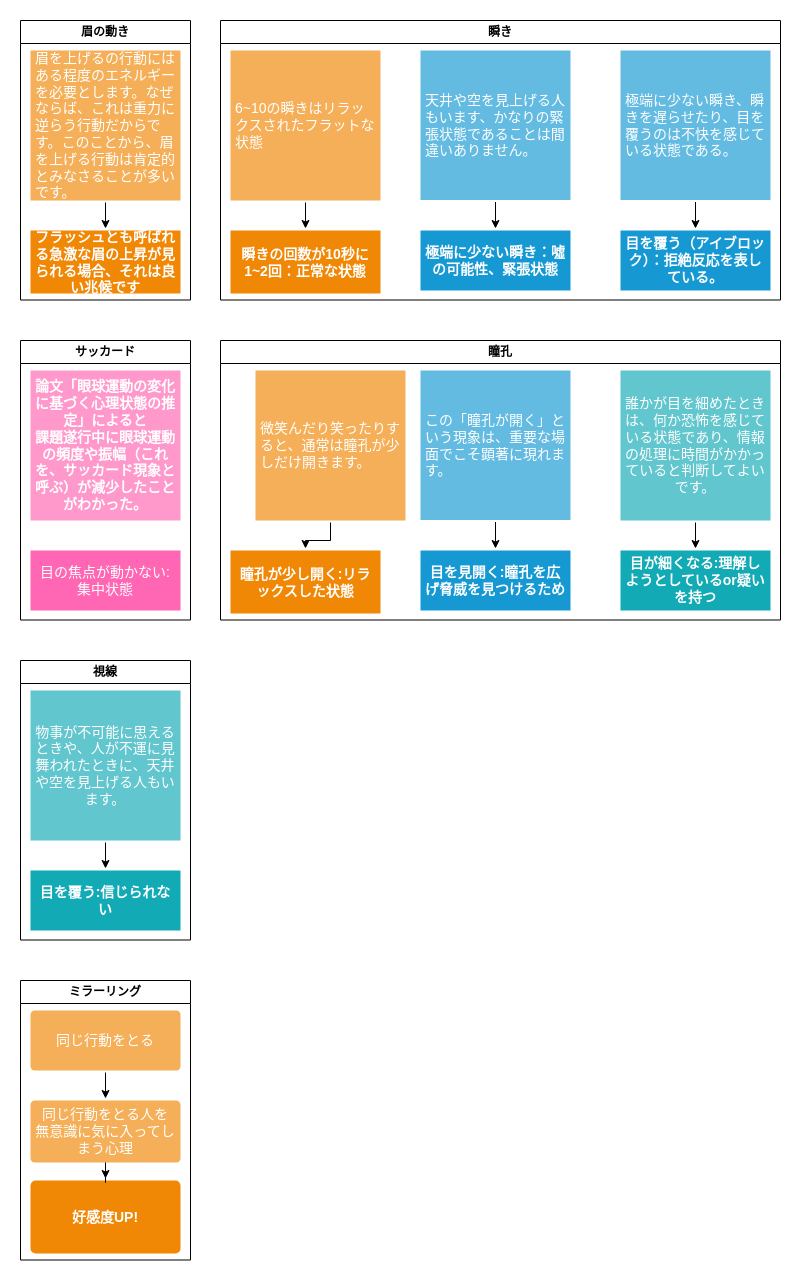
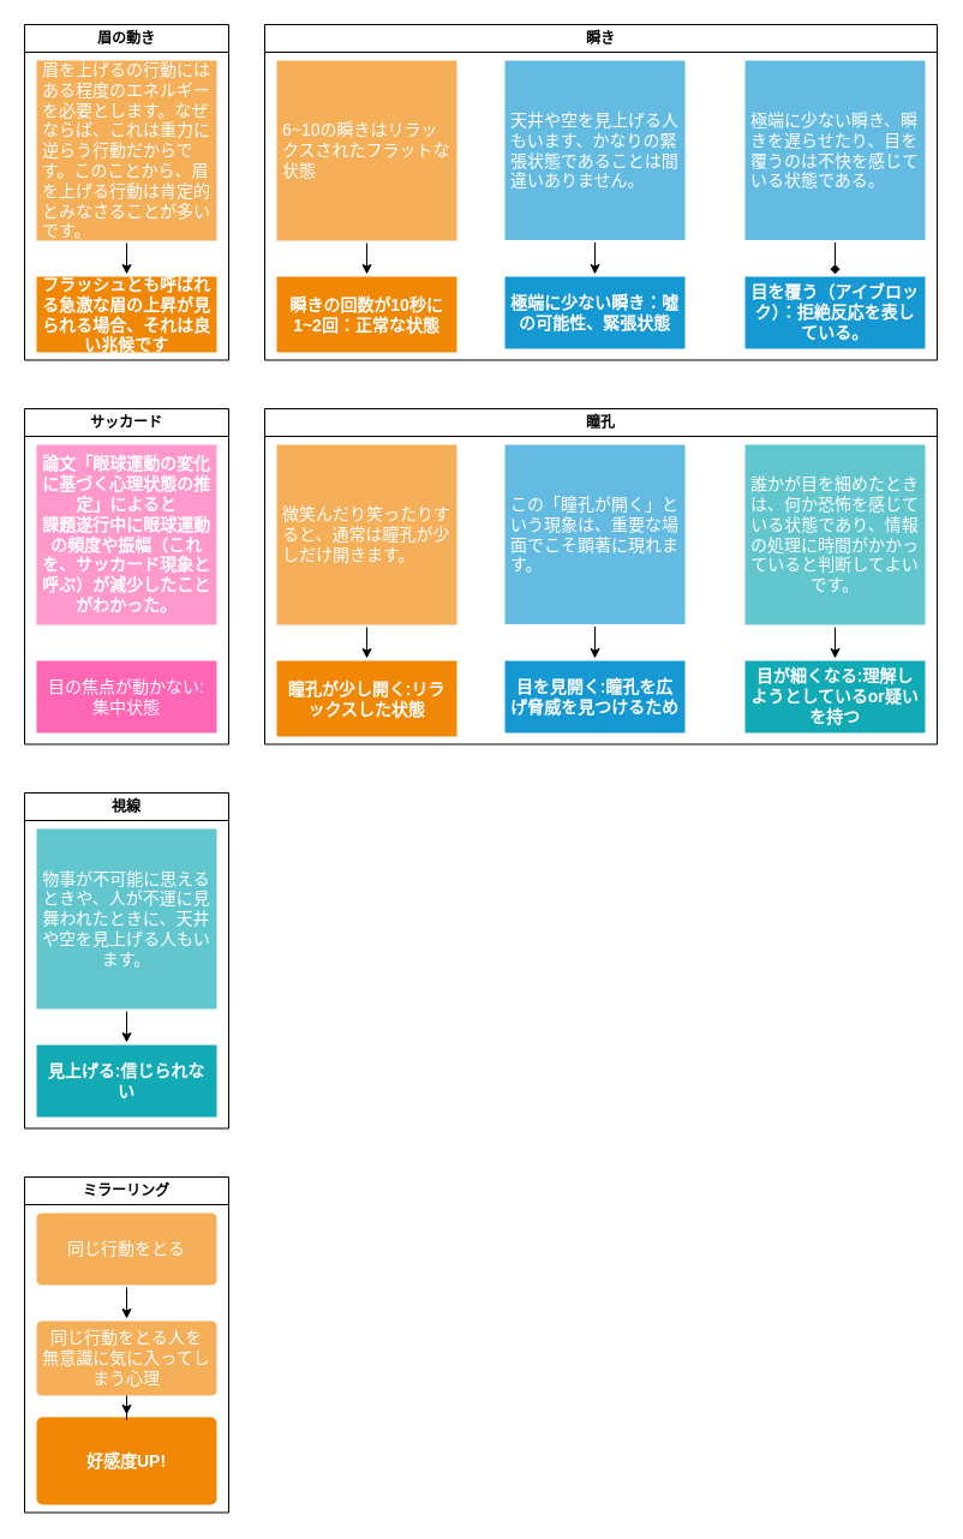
  <mxCell id="0" />
  <mxCell id="1" parent="0" />
  <mxCell id="2" value="瞬き" style="swimlane;whiteSpace=wrap;html=1;startSize=23;" parent="1" vertex="1"><mxGeometry x="220" y="20" width="560" height="279.5" as="geometry" /></mxCell>
  <mxCell id="3" value="瞬きの回数が10秒に1~2回：正常な状態&lt;div&gt;&lt;/div&gt;" style="rounded=1;whiteSpace=wrap;html=1;shadow=0;labelBackgroundColor=none;strokeColor=none;strokeWidth=3;fillColor=#F08705;fontFamily=Helvetica;fontSize=14;fontColor=#FFFFFF;align=center;spacing=5;fontStyle=1;arcSize=0;perimeterSpacing=2;" parent="2" vertex="1"><mxGeometry x="10" y="210" width="150" height="63" as="geometry" /></mxCell>
  <mxCell id="4" style="edgeStyle=orthogonalEdgeStyle;rounded=0;orthogonalLoop=1;jettySize=auto;html=1;" parent="2" source="5" target="3" edge="1"><mxGeometry relative="1" as="geometry" /></mxCell>
  <mxCell id="5" value="6~10の瞬きはリラックスされたフラットな状態" style="rounded=1;whiteSpace=wrap;html=1;shadow=0;labelBackgroundColor=none;strokeColor=none;strokeWidth=3;fillColor=#f5af58;fontFamily=Helvetica;fontSize=14;fontColor=#FFFFFF;align=left;spacing=5;arcSize=0;perimeterSpacing=2;" parent="2" vertex="1"><mxGeometry x="10" y="30" width="150" height="150" as="geometry" /></mxCell>
  <mxCell id="6" value="極端に少ない瞬き：噓の可能性、緊張状態" style="rounded=1;whiteSpace=wrap;html=1;shadow=0;labelBackgroundColor=none;strokeColor=none;strokeWidth=3;fillColor=#1699d3;fontFamily=Helvetica;fontSize=14;fontColor=#FFFFFF;align=center;spacing=5;fontStyle=1;arcSize=0;perimeterSpacing=2;" parent="2" vertex="1"><mxGeometry x="200" y="210" width="150" height="60" as="geometry" /></mxCell>
  <mxCell id="7" style="edgeStyle=orthogonalEdgeStyle;rounded=0;orthogonalLoop=1;jettySize=auto;html=1;entryX=0.5;entryY=0;entryDx=0;entryDy=0;" parent="2" source="8" target="6" edge="1"><mxGeometry relative="1" as="geometry" /></mxCell>
  <mxCell id="8" value="天井や空を見上げる人もいます、かなりの緊張状態であることは間違いありません。" style="rounded=1;whiteSpace=wrap;html=1;shadow=0;labelBackgroundColor=none;strokeColor=none;strokeWidth=3;fillColor=#64bbe2;fontFamily=Helvetica;fontSize=14;fontColor=#FFFFFF;align=left;spacing=5;arcSize=0;perimeterSpacing=2;" parent="2" vertex="1"><mxGeometry x="200" y="30" width="150" height="149.5" as="geometry" /></mxCell>
  <mxCell id="9" value="目を覆う（アイブロック）：拒絶反応を表している。" style="rounded=1;whiteSpace=wrap;html=1;shadow=0;labelBackgroundColor=none;strokeColor=none;strokeWidth=3;fillColor=#1699d3;fontFamily=Helvetica;fontSize=14;fontColor=#FFFFFF;align=center;spacing=5;fontStyle=1;arcSize=0;perimeterSpacing=2;" parent="2" vertex="1"><mxGeometry x="400" y="210" width="150" height="60" as="geometry" /></mxCell>
- <mxCell id="10" style="edgeStyle=orthogonalEdgeStyle;rounded=0;orthogonalLoop=1;jettySize=auto;html=1;entryX=0.5;entryY=0;entryDx=0;entryDy=0;" parent="2" source="11" target="9" edge="1"><mxGeometry relative="1" as="geometry" /></mxCell>
+ <mxCell id="10" style="edgeStyle=orthogonalEdgeStyle;rounded=0;orthogonalLoop=1;jettySize=auto;html=1;entryX=0.5;entryY=0;entryDx=0;entryDy=0;endArrow=diamond;" parent="2" source="11" target="9" edge="1"><mxGeometry relative="1" as="geometry" /></mxCell>
  <mxCell id="11" value="極端に少ない瞬き、瞬きを遅らせたり、目を覆うのは不快を感じている状態である。" style="rounded=1;whiteSpace=wrap;html=1;shadow=0;labelBackgroundColor=none;strokeColor=none;strokeWidth=3;fillColor=#64bbe2;fontFamily=Helvetica;fontSize=14;fontColor=#FFFFFF;align=left;spacing=5;arcSize=0;perimeterSpacing=2;" parent="2" vertex="1"><mxGeometry x="400" y="30" width="150" height="149.5" as="geometry" /></mxCell>
  <mxCell id="12" value="眉の動き" style="swimlane;whiteSpace=wrap;html=1;startSize=23;" parent="1" vertex="1"><mxGeometry x="20" y="20" width="170" height="279.5" as="geometry" /></mxCell>
  <mxCell id="13" value="フラッシュとも呼ばれる急激な眉の上昇が見られる場合、それは良い兆候です&lt;div&gt;&lt;/div&gt;" style="rounded=1;whiteSpace=wrap;html=1;shadow=0;labelBackgroundColor=none;strokeColor=none;strokeWidth=3;fillColor=#F08705;fontFamily=Helvetica;fontSize=14;fontColor=#FFFFFF;align=center;spacing=5;fontStyle=1;arcSize=0;perimeterSpacing=2;" parent="12" vertex="1"><mxGeometry x="10" y="210" width="150" height="63" as="geometry" /></mxCell>
  <mxCell id="14" style="edgeStyle=orthogonalEdgeStyle;rounded=0;orthogonalLoop=1;jettySize=auto;html=1;" parent="12" source="15" target="13" edge="1"><mxGeometry relative="1" as="geometry" /></mxCell>
  <mxCell id="15" value="&lt;div&gt;眉を上げるの行動にはある程度のエネルギーを必要とします。なぜならば、これは重力に逆らう行動だからです。このことから、眉を上げる&lt;span style=&quot;background-color: initial;&quot;&gt;行動は肯定的とみなさることが多いです。&lt;/span&gt;&lt;/div&gt;" style="rounded=1;whiteSpace=wrap;html=1;shadow=0;labelBackgroundColor=none;strokeColor=none;strokeWidth=3;fillColor=#f5af58;fontFamily=Helvetica;fontSize=14;fontColor=#FFFFFF;align=left;spacing=5;arcSize=0;perimeterSpacing=2;" parent="12" vertex="1"><mxGeometry x="10" y="30" width="150" height="150" as="geometry" /></mxCell>
  <mxCell id="16" value="瞳孔" style="swimlane;whiteSpace=wrap;html=1;startSize=23;" parent="1" vertex="1"><mxGeometry x="220" y="340" width="560" height="279.5" as="geometry" /></mxCell>
  <mxCell id="17" value="瞳孔が少し開く:リラックスした状態&lt;div&gt;&lt;/div&gt;" style="rounded=1;whiteSpace=wrap;html=1;shadow=0;labelBackgroundColor=none;strokeColor=none;strokeWidth=3;fillColor=#F08705;fontFamily=Helvetica;fontSize=14;fontColor=#FFFFFF;align=center;spacing=5;fontStyle=1;arcSize=0;perimeterSpacing=2;" parent="16" vertex="1"><mxGeometry x="10" y="210" width="150" height="63" as="geometry" /></mxCell>
  <mxCell id="18" style="edgeStyle=orthogonalEdgeStyle;rounded=0;orthogonalLoop=1;jettySize=auto;html=1;" parent="16" source="19" target="17" edge="1"><mxGeometry relative="1" as="geometry" /></mxCell>
- <mxCell id="19" value="微笑んだり笑ったりすると、通常は瞳孔が少しだけ開きます。" style="rounded=1;whiteSpace=wrap;html=1;shadow=0;labelBackgroundColor=none;strokeColor=none;strokeWidth=3;fillColor=#f5af58;fontFamily=Helvetica;fontSize=14;fontColor=#FFFFFF;align=left;spacing=5;arcSize=0;perimeterSpacing=2;" parent="16" vertex="1"><mxGeometry x="35" y="30" width="150" height="150" as="geometry" /></mxCell>
+ <mxCell id="19" value="微笑んだり笑ったりすると、通常は瞳孔が少しだけ開きます。" style="rounded=1;whiteSpace=wrap;html=1;shadow=0;labelBackgroundColor=none;strokeColor=none;strokeWidth=3;fillColor=#f5af58;fontFamily=Helvetica;fontSize=14;fontColor=#FFFFFF;align=left;spacing=5;arcSize=0;perimeterSpacing=2;" parent="16" vertex="1"><mxGeometry x="10" y="30" width="150" height="150" as="geometry" /></mxCell>
  <mxCell id="20" value="目を見開く:瞳孔を広げ脅威を見つけるため" style="rounded=1;whiteSpace=wrap;html=1;shadow=0;labelBackgroundColor=none;strokeColor=none;strokeWidth=3;fillColor=#1699d3;fontFamily=Helvetica;fontSize=14;fontColor=#FFFFFF;align=center;spacing=5;fontStyle=1;arcSize=0;perimeterSpacing=2;" parent="16" vertex="1"><mxGeometry x="200" y="210" width="150" height="60" as="geometry" /></mxCell>
  <mxCell id="21" style="edgeStyle=orthogonalEdgeStyle;rounded=0;orthogonalLoop=1;jettySize=auto;html=1;entryX=0.5;entryY=0;entryDx=0;entryDy=0;" parent="16" source="22" target="20" edge="1"><mxGeometry relative="1" as="geometry" /></mxCell>
  <mxCell id="22" value="この「瞳孔が開く」という現象は、重要な場面でこそ顕著に現れます。" style="rounded=1;whiteSpace=wrap;html=1;shadow=0;labelBackgroundColor=none;strokeColor=none;strokeWidth=3;fillColor=#64bbe2;fontFamily=Helvetica;fontSize=14;fontColor=#FFFFFF;align=left;spacing=5;arcSize=0;perimeterSpacing=2;" parent="16" vertex="1"><mxGeometry x="200" y="30" width="150" height="149.5" as="geometry" /></mxCell>
  <mxCell id="23" style="edgeStyle=orthogonalEdgeStyle;rounded=0;orthogonalLoop=1;jettySize=auto;html=1;" parent="16" source="24" target="25" edge="1"><mxGeometry relative="1" as="geometry" /></mxCell>
  <mxCell id="24" value="誰かが目を細めたときは、何か恐怖を感じている状態であり、情報の処理に時間がかかっていると判断してよいです。" style="rounded=1;whiteSpace=wrap;html=1;shadow=0;labelBackgroundColor=none;strokeColor=none;strokeWidth=3;fillColor=#61c6ce;fontFamily=Helvetica;fontSize=14;fontColor=#FFFFFF;align=center;spacing=5;fontStyle=0;arcSize=0;perimeterSpacing=2;" parent="16" vertex="1"><mxGeometry x="400" y="30" width="150" height="150" as="geometry" /></mxCell>
  <mxCell id="25" value="目が細くなる:理解しようとしているor疑いを持つ" style="rounded=1;whiteSpace=wrap;html=1;shadow=0;labelBackgroundColor=none;strokeColor=none;strokeWidth=3;fillColor=#12aab5;fontFamily=Helvetica;fontSize=14;fontColor=#FFFFFF;align=center;spacing=5;fontStyle=1;arcSize=0;perimeterSpacing=2;" parent="16" vertex="1"><mxGeometry x="400" y="210" width="150" height="60" as="geometry" /></mxCell>
  <mxCell id="26" value="サッカード" style="swimlane;whiteSpace=wrap;html=1;startSize=23;" parent="1" vertex="1"><mxGeometry x="20" y="340" width="170" height="279.5" as="geometry" /></mxCell>
  <mxCell id="27" value="目の焦点が動かない:集中状態" style="rounded=1;whiteSpace=wrap;html=1;shadow=0;labelBackgroundColor=none;strokeColor=none;strokeWidth=3;fillColor=#FF66B3;fontFamily=Helvetica;fontSize=14;fontColor=#FFFFFF;align=center;spacing=5;fontStyle=0;arcSize=0;perimeterSpacing=2;" parent="26" vertex="1"><mxGeometry x="10" y="210" width="150" height="60" as="geometry" /></mxCell>
  <mxCell id="28" value="&lt;div&gt;論文「眼球運動の変化に基づく心理状態の推定」によると&lt;/div&gt;&lt;div&gt;課題遂行中に眼球運動の頻度や振幅（これを、サッカード現象と呼ぶ）が減少したことがわかった。&lt;/div&gt;" style="rounded=1;whiteSpace=wrap;html=1;shadow=0;labelBackgroundColor=none;strokeColor=none;strokeWidth=3;fillColor=#FF99CC;fontFamily=Helvetica;fontSize=14;fontColor=#FFFFFF;align=center;spacing=5;fontStyle=1;arcSize=0;perimeterSpacing=2;" parent="26" vertex="1"><mxGeometry x="10" y="30" width="150" height="150" as="geometry" /></mxCell>
  <mxCell id="29" value="視線" style="swimlane;whiteSpace=wrap;html=1;startSize=23;" parent="1" vertex="1"><mxGeometry x="20" y="660" width="170" height="279.5" as="geometry" /></mxCell>
  <mxCell id="30" style="edgeStyle=orthogonalEdgeStyle;rounded=0;orthogonalLoop=1;jettySize=auto;html=1;" parent="29" source="31" target="32" edge="1"><mxGeometry relative="1" as="geometry" /></mxCell>
  <mxCell id="31" value="物事が不可能に思えるときや、人が不運に見舞われたときに、天井や空を見上げる人もいます。" style="rounded=1;whiteSpace=wrap;html=1;shadow=0;labelBackgroundColor=none;strokeColor=none;strokeWidth=3;fillColor=#61c6ce;fontFamily=Helvetica;fontSize=14;fontColor=#FFFFFF;align=center;spacing=5;fontStyle=0;arcSize=0;perimeterSpacing=2;" parent="29" vertex="1"><mxGeometry x="10" y="30" width="150" height="150" as="geometry" /></mxCell>
- <mxCell id="32" value="目を覆う:信じられない" style="rounded=1;whiteSpace=wrap;html=1;shadow=0;labelBackgroundColor=none;strokeColor=none;strokeWidth=3;fillColor=#12aab5;fontFamily=Helvetica;fontSize=14;fontColor=#FFFFFF;align=center;spacing=5;fontStyle=1;arcSize=0;perimeterSpacing=2;" parent="29" vertex="1"><mxGeometry x="10" y="210" width="150" height="60" as="geometry" /></mxCell>
+ <mxCell id="32" value="見上げる:信じられない" style="rounded=1;whiteSpace=wrap;html=1;shadow=0;labelBackgroundColor=none;strokeColor=none;strokeWidth=3;fillColor=#12aab5;fontFamily=Helvetica;fontSize=14;fontColor=#FFFFFF;align=center;spacing=5;fontStyle=1;arcSize=0;perimeterSpacing=2;" parent="29" vertex="1"><mxGeometry x="10" y="210" width="150" height="60" as="geometry" /></mxCell>
  <mxCell id="33" value="ミラーリング" style="swimlane;whiteSpace=wrap;html=1;" parent="1" vertex="1"><mxGeometry x="20" y="980" width="170" height="279.5" as="geometry" /></mxCell>
  <mxCell id="34" value="好感度UP!" style="rounded=1;whiteSpace=wrap;html=1;shadow=0;labelBackgroundColor=none;strokeColor=none;strokeWidth=3;fillColor=#F08705;fontFamily=Helvetica;fontSize=14;fontColor=#FFFFFF;align=center;spacing=5;fontStyle=1;arcSize=7;perimeterSpacing=2;" parent="33" vertex="1"><mxGeometry x="10" y="200" width="150" height="73" as="geometry" /></mxCell>
  <mxCell id="35" style="edgeStyle=orthogonalEdgeStyle;rounded=0;orthogonalLoop=1;jettySize=auto;html=1;" parent="33" source="36" target="34" edge="1"><mxGeometry relative="1" as="geometry" /></mxCell>
  <mxCell id="36" value="同じ行動をとる人を&lt;br&gt;無意識に気に入ってしまう心理" style="rounded=1;whiteSpace=wrap;html=1;shadow=0;labelBackgroundColor=none;strokeColor=none;strokeWidth=3;fillColor=#f5af58;fontFamily=Helvetica;fontSize=14;fontColor=#FFFFFF;align=center;spacing=5;arcSize=7;perimeterSpacing=2;" parent="33" vertex="1"><mxGeometry x="10" y="120" width="150" height="62" as="geometry" /></mxCell>
  <mxCell id="37" style="edgeStyle=none;html=1;" edge="1" parent="33" source="38" target="36"><mxGeometry relative="1" as="geometry" /></mxCell>
  <mxCell id="38" value="同じ行動をとる" style="rounded=1;whiteSpace=wrap;html=1;shadow=0;labelBackgroundColor=none;strokeColor=none;strokeWidth=3;fillColor=#f5af58;fontFamily=Helvetica;fontSize=14;fontColor=#FFFFFF;align=center;spacing=5;arcSize=7;perimeterSpacing=2;" vertex="1" parent="33"><mxGeometry x="10" y="30" width="150" height="60" as="geometry" /></mxCell>
